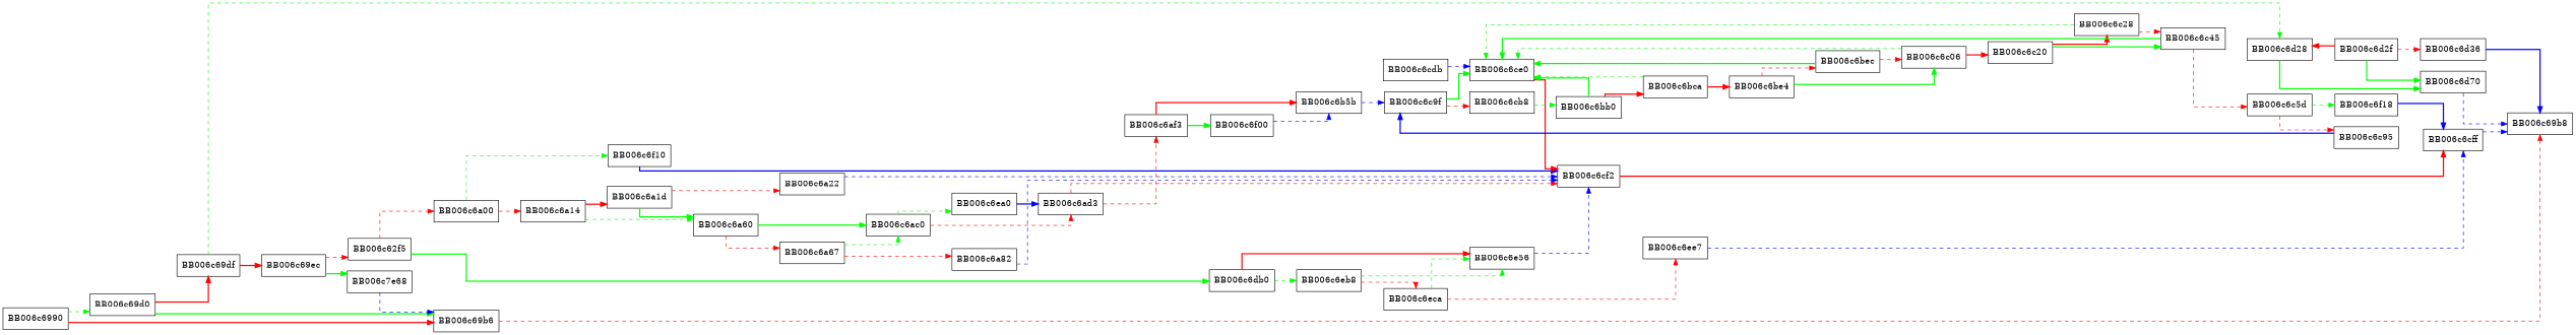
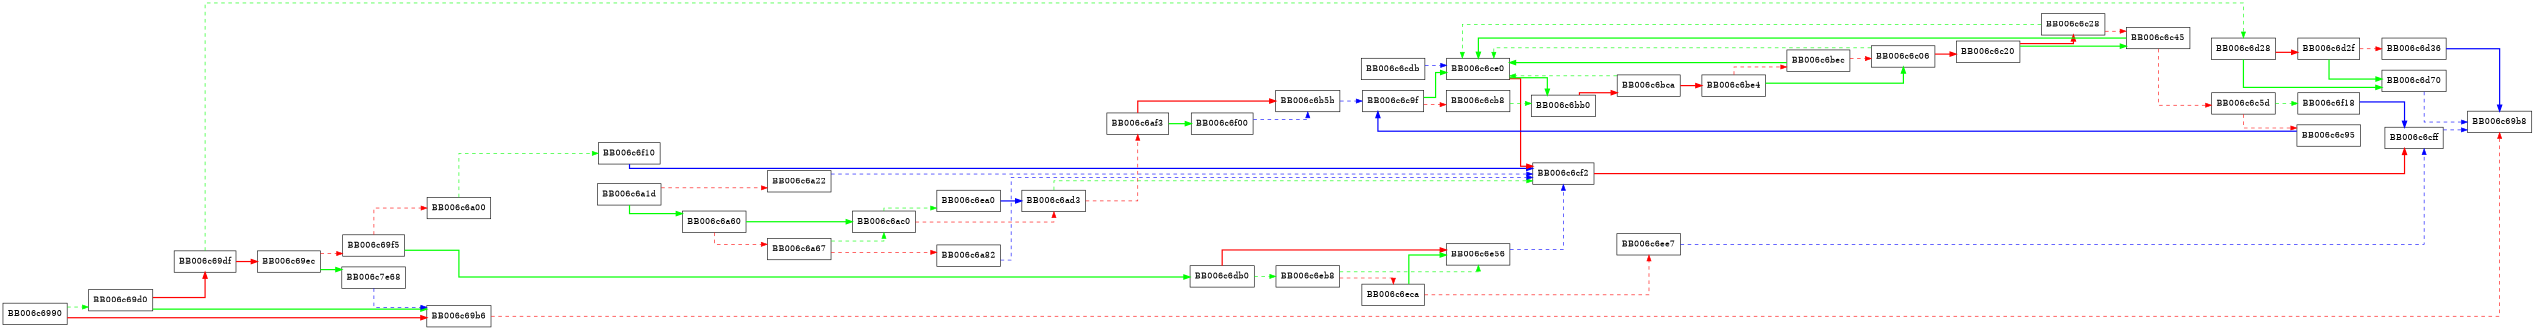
  digraph {
    rankdir=LR
    splines=ortho
    node [shape=box]
    edge [color=red style=dashed]
    BB006c6990
    BB006c69d0
    BB006c69b6
    BB006c69df
    BB006c69b8
    BB006c6d28
    BB006c69ec
    BB006c6d70
    BB006c6d2f
    n10 [label=BB006c7e68]
-   BB006c69f5 [label=BB006c62f5]
+   BB006c69f5
    BB006c6d36
    BB006c6db0
    BB006c6a00
    BB006c6eb8
    BB006c6e56
    BB006c6f10
-   BB006c6a14
    BB006c6eca
    BB006c6cf2
    BB006c6a60
    BB006c6a1d
    BB006c6cff
    BB006c6ac0
    BB006c6a67
    BB006c6a22
    BB006c6ea0
    BB006c6ad3
    BB006c6a82
    BB006c6af3
    BB006c6f00
    BB006c6b5b
    BB006c6c9f
    BB006c6ce0
    BB006c6cb8
    BB006c6bb0
    BB006c6bca
    BB006c6be4
    BB006c6c06
    BB006c6bec
    BB006c6c20
    BB006c6c45
    BB006c6c28
    BB006c6c5d
    BB006c6f18
    BB006c6c95
    BB006c6cdb
    BB006c6ee7
    BB006c6990 -> BB006c69d0 [color=green]
    BB006c6990 -> BB006c69b6 [style=bold]
    BB006c69d0 -> BB006c69b6 [color=green style=bold]
    BB006c69d0 -> BB006c69df [style=bold]
    BB006c69b6 -> BB006c69b8
    BB006c69df -> BB006c6d28 [color=green]
    BB006c69df -> BB006c69ec [style=bold]
    BB006c6d28 -> BB006c6d70 [color=green style=bold]
-   BB006c6d2f -> BB006c6d28 [style=bold]
+   BB006c6d28 -> BB006c6d2f [style=bold]
    BB006c69ec -> n10 [color=green style=bold]
    BB006c69ec -> BB006c69f5
    BB006c6d70 -> BB006c69b8 [color=blue]
    BB006c6d2f -> BB006c6d70 [color=green style=bold]
    BB006c6d2f -> BB006c6d36
    n10 -> BB006c69b6 [color=blue]
    BB006c69f5 -> BB006c6db0 [color=green style=bold]
    BB006c69f5 -> BB006c6a00
    BB006c6d36 -> BB006c69b8 [color=blue style=bold]
    BB006c6db0 -> BB006c6eb8 [color=green]
    BB006c6db0 -> BB006c6e56 [style=bold]
    BB006c6a00 -> BB006c6f10 [color=green]
-   BB006c6a00 -> BB006c6a14
    BB006c6eb8 -> BB006c6e56 [color=green]
    BB006c6eb8 -> BB006c6eca
    BB006c6e56 -> BB006c6cf2 [color=blue]
    BB006c6f10 -> BB006c6cf2 [color=blue style=bold]
-   BB006c6a14 -> BB006c6a60 [color=green]
-   BB006c6a14 -> BB006c6a1d [style=bold]
-   BB006c6eca -> BB006c6e56 [color=green]
+   BB006c6eca -> BB006c6e56 [color=green style=bold]
    BB006c6eca -> BB006c6ee7
    BB006c6cf2 -> BB006c6cff [style=bold]
    BB006c6a60 -> BB006c6ac0 [color=green style=bold]
    BB006c6a60 -> BB006c6a67
    BB006c6a1d -> BB006c6a60 [color=green style=bold]
    BB006c6a1d -> BB006c6a22
    BB006c6cff -> BB006c69b8 [color=blue]
    BB006c6ac0 -> BB006c6ea0 [color=green]
    BB006c6ac0 -> BB006c6ad3
    BB006c6a67 -> BB006c6ac0 [color=green]
    BB006c6a67 -> BB006c6a82
    BB006c6a22 -> BB006c6cf2 [color=blue]
    BB006c6ea0 -> BB006c6ad3 [color=blue style=bold]
-   BB006c6ad3 -> BB006c6cf2
+   BB006c6ad3 -> BB006c6cf2 [color=green]
    BB006c6ad3 -> BB006c6af3
    BB006c6a82 -> BB006c6cf2 [color=blue]
    BB006c6af3 -> BB006c6f00 [color=green style=bold]
    BB006c6af3 -> BB006c6b5b [style=bold]
    BB006c6f00 -> BB006c6b5b [color=blue]
    BB006c6b5b -> BB006c6c9f [color=blue]
    BB006c6c9f -> BB006c6ce0 [color=green style=bold]
    BB006c6c9f -> BB006c6cb8
    BB006c6ce0 -> BB006c6cf2 [style=bold]
    BB006c6cb8 -> BB006c6bb0 [color=green]
-   BB006c6bb0 -> BB006c6ce0 [color=green style=bold]
+   BB006c6ce0 -> BB006c6bb0 [color=green style=bold]
    BB006c6bb0 -> BB006c6bca [style=bold]
    BB006c6bca -> BB006c6ce0 [color=green]
    BB006c6bca -> BB006c6be4 [style=bold]
    BB006c6be4 -> BB006c6c06 [color=green style=bold]
    BB006c6be4 -> BB006c6bec
    BB006c6c06 -> BB006c6ce0 [color=green]
    BB006c6c06 -> BB006c6c20 [style=bold]
    BB006c6bec -> BB006c6ce0 [color=green style=bold]
    BB006c6bec -> BB006c6c06
    BB006c6c20 -> BB006c6c45 [color=green style=bold]
    BB006c6c20 -> BB006c6c28 [style=bold]
    BB006c6c45 -> BB006c6ce0 [color=green style=bold]
    BB006c6c45 -> BB006c6c5d
    BB006c6c28 -> BB006c6ce0 [color=green]
    BB006c6c28 -> BB006c6c45
    BB006c6c5d -> BB006c6f18 [color=green]
    BB006c6c5d -> BB006c6c95
    BB006c6f18 -> BB006c6cff [color=blue style=bold]
    BB006c6c95 -> BB006c6c9f [color=blue style=bold]
    BB006c6cdb -> BB006c6ce0 [color=blue]
    BB006c6ee7 -> BB006c6cff [color=blue]
  }
